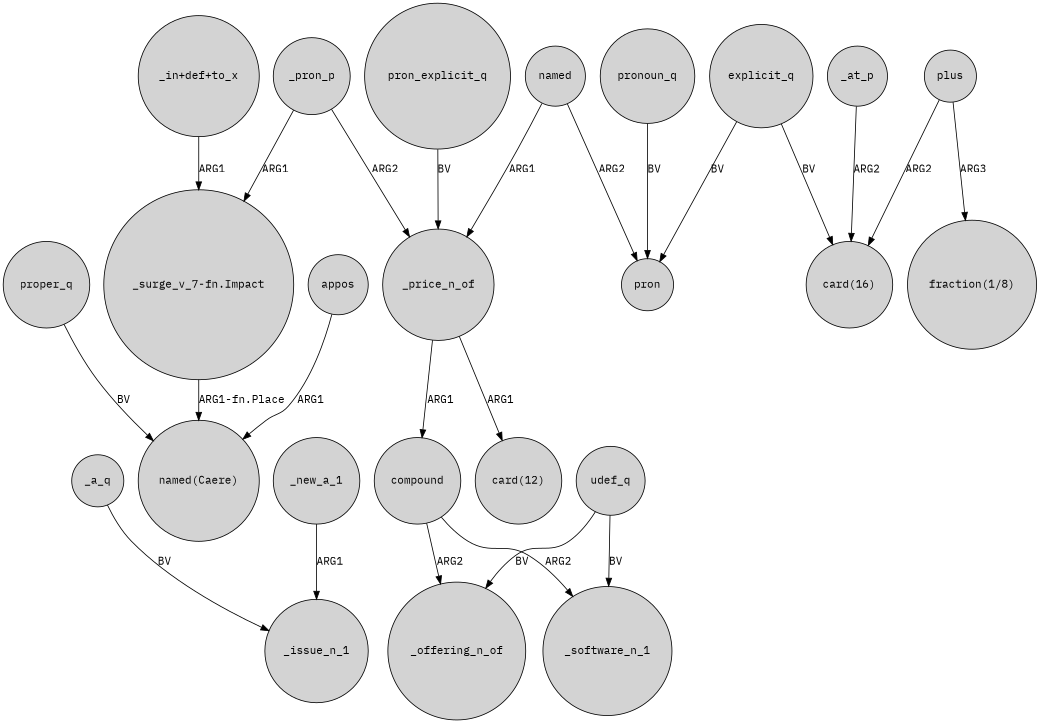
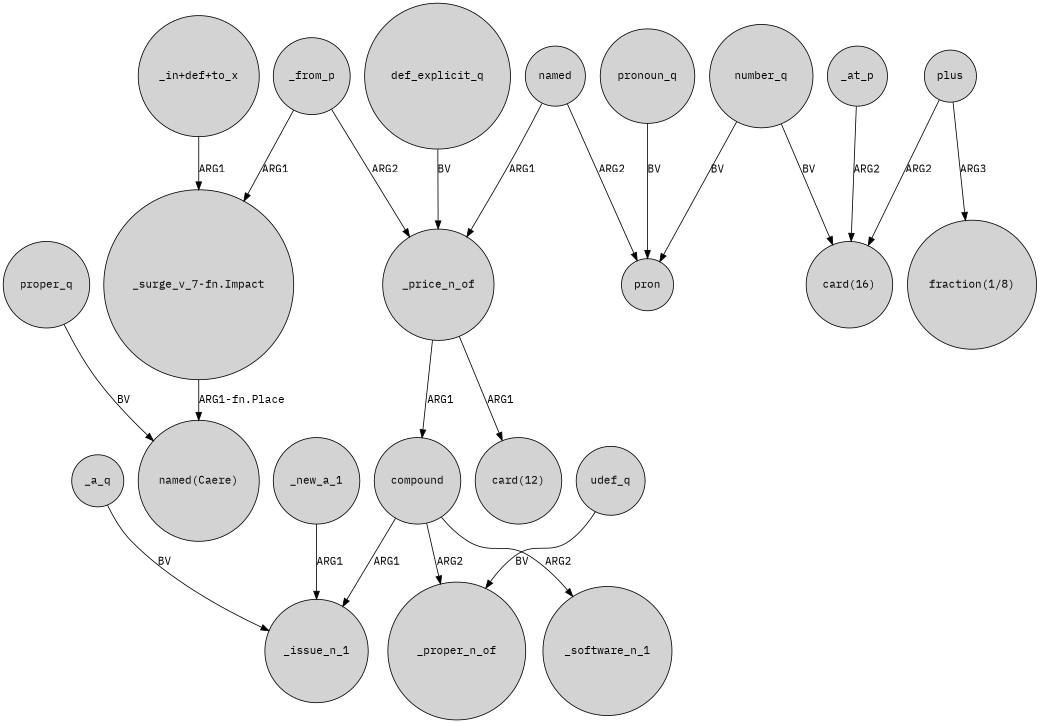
  digraph {
    fontname="IBM Plex Mono"
    node [fontname="IBM Plex Mono" shape=circle style=filled]
    edge [fontname="IBM Plex Mono"]
    compound
-   _offering_n_of
+   _offering_n_of [label=_proper_n_of]
    _issue_n_1
    _software_n_1
    _price_n_of
    "card(12)"
    _at_p
    "card(16)"
    _new_a_1
    plus
    "fraction(1/8)"
    n12 [label="_surge_v_7-fn.Impact"]
    "named(Caere)"
-   number_q [label=explicit_q]
+   number_q
    pron
    _a_q
-   _from_p [label=_pron_p]
+   _from_p
    pronoun_q
    n19 [label=named]
    n20 [label="_in+def+to_x"]
    udef_q
-   appos
-   def_explicit_q [label=pron_explicit_q]
+   def_explicit_q
    proper_q
    compound -> _offering_n_of [label=ARG2]
+   compound -> _issue_n_1 [label=ARG1]
    compound -> _software_n_1 [label=ARG2]
    _price_n_of -> compound [label=ARG1]
    _price_n_of -> "card(12)" [label=ARG1]
    _at_p -> "card(16)" [label=ARG2]
    _new_a_1 -> _issue_n_1 [label=ARG1]
    plus -> "card(16)" [label=ARG2]
    plus -> "fraction(1/8)" [label=ARG3]
    n12 -> "named(Caere)" [label="ARG1-fn.Place"]
    number_q -> "card(16)" [label=BV]
    number_q -> pron [label=BV]
    _a_q -> _issue_n_1 [label=BV]
    _from_p -> _price_n_of [label=ARG2]
    _from_p -> n12 [label=ARG1]
    pronoun_q -> pron [label=BV]
    n19 -> _price_n_of [label=ARG1]
    n19 -> pron [label=ARG2]
    n20 -> n12 [label=ARG1]
    udef_q -> _offering_n_of [label=BV]
-   udef_q -> _software_n_1 [label=BV]
-   appos -> "named(Caere)" [label=ARG1]
    def_explicit_q -> _price_n_of [label=BV]
    proper_q -> "named(Caere)" [label=BV]
  }
